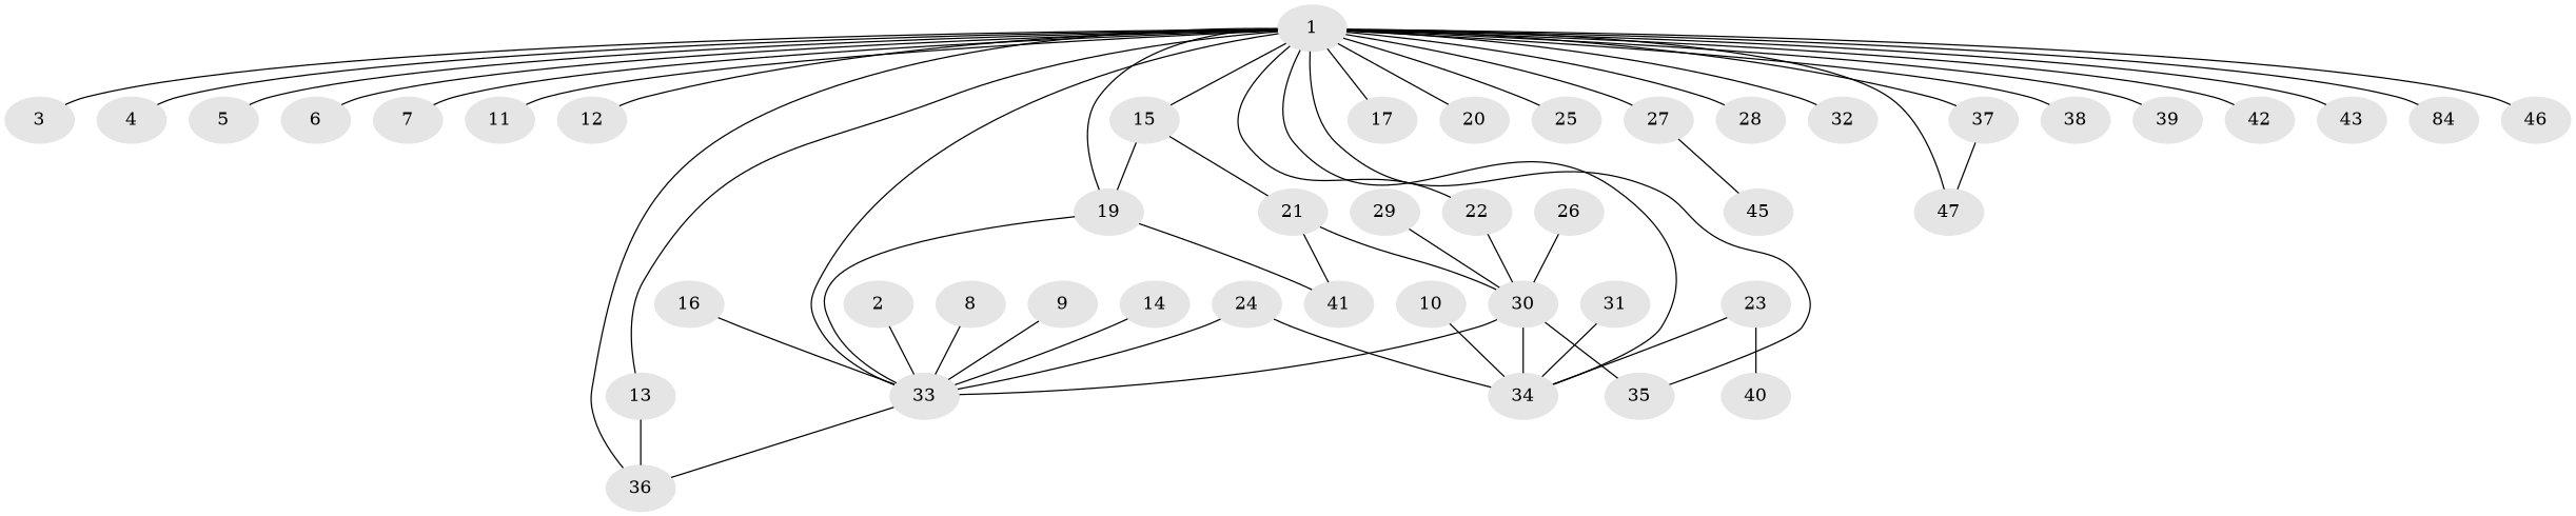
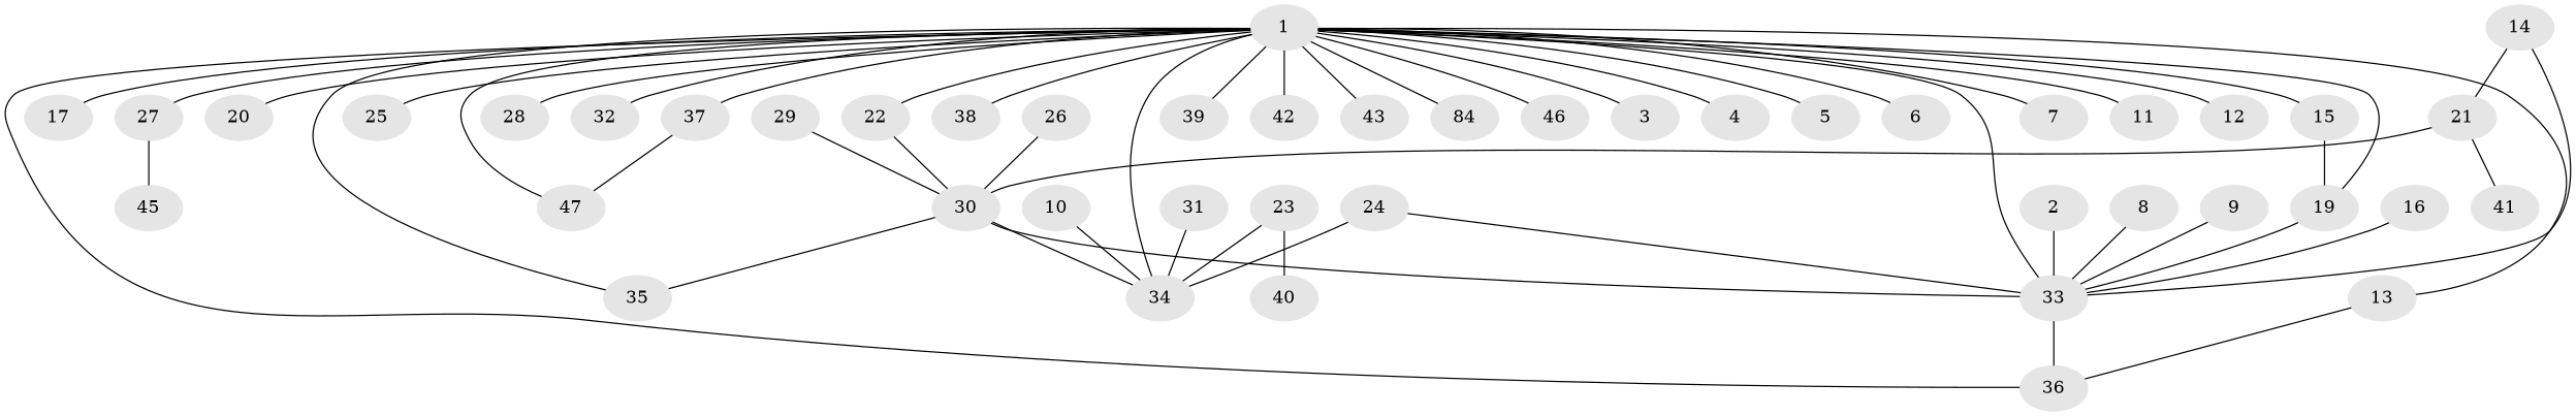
  graph {
    fontname="DejaVu Serif"
    node [color=gray90 fontname="DejaVu Serif" style=filled]
    edge [fontname="DejaVu Serif" weight=1.0]
    1
    3
    4
    5
    6
    7
    11
    12
    13
    15
    17
    19
    20
    22
    25
    27
    28
    32
    33
    34
    35
    36
    37
    38
    39
    42
    43
    n28 [label=84]
    46
    47
    21
    41
    30
    45
    2
    8
    9
    10
    14
    16
    23
    40
    24
    26
    29
    31
    1 -- 3
    1 -- 4
    1 -- 5
    1 -- 6
    1 -- 7
    1 -- 11
    1 -- 12
    1 -- 13
    1 -- 15
    1 -- 17
    1 -- 19
    1 -- 20
    1 -- 22
    1 -- 25
    1 -- 27 [weight=2.0]
    1 -- 28
    1 -- 32
    1 -- 33 [weight=2.0]
    1 -- 34
    1 -- 35
    1 -- 36
    1 -- 37
    1 -- 38
    1 -- 39
    1 -- 42
    1 -- 43
    1 -- n28
    1 -- 46
    1 -- 47
    13 -- 36
    15 -- 19
-   15 -- 21
+   14 -- 21
    19 -- 33
-   19 -- 41
    22 -- 30
    27 -- 45
    33 -- 36
    37 -- 47
    21 -- 41
    21 -- 30
    30 -- 33 [weight=2.0]
    30 -- 34 [weight=2.0]
    30 -- 35
    2 -- 33
    8 -- 33
    9 -- 33
    10 -- 34
    14 -- 33
    16 -- 33
    23 -- 34
    23 -- 40
    24 -- 33
    24 -- 34 [weight=2.0]
    26 -- 30
    29 -- 30
    31 -- 34
  }
